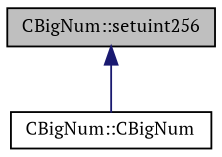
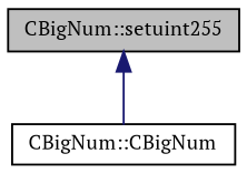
  digraph {
    rankdir=TB
    fontname="PT Serif"
    node [color=black fontname="PT Serif" fontsize=10 shape=record style=filled]
-   n1 [fillcolor=grey75 fontcolor=black height=0.2 label="CBigNum::setuint256" width=0.4]
+   n1 [fillcolor=grey75 fontcolor=black height=0.2 label="CBigNum::setuint255" width=0.4]
    n2 [fillcolor=white height=0.2 label="CBigNum::CBigNum" width=0.4]
    n1 -> n2 [color=midnightblue dir=back fontname="PT Serif" fontsize=10 labelfontname=Helvetica labelfontsize=10 style=solid]
  }
